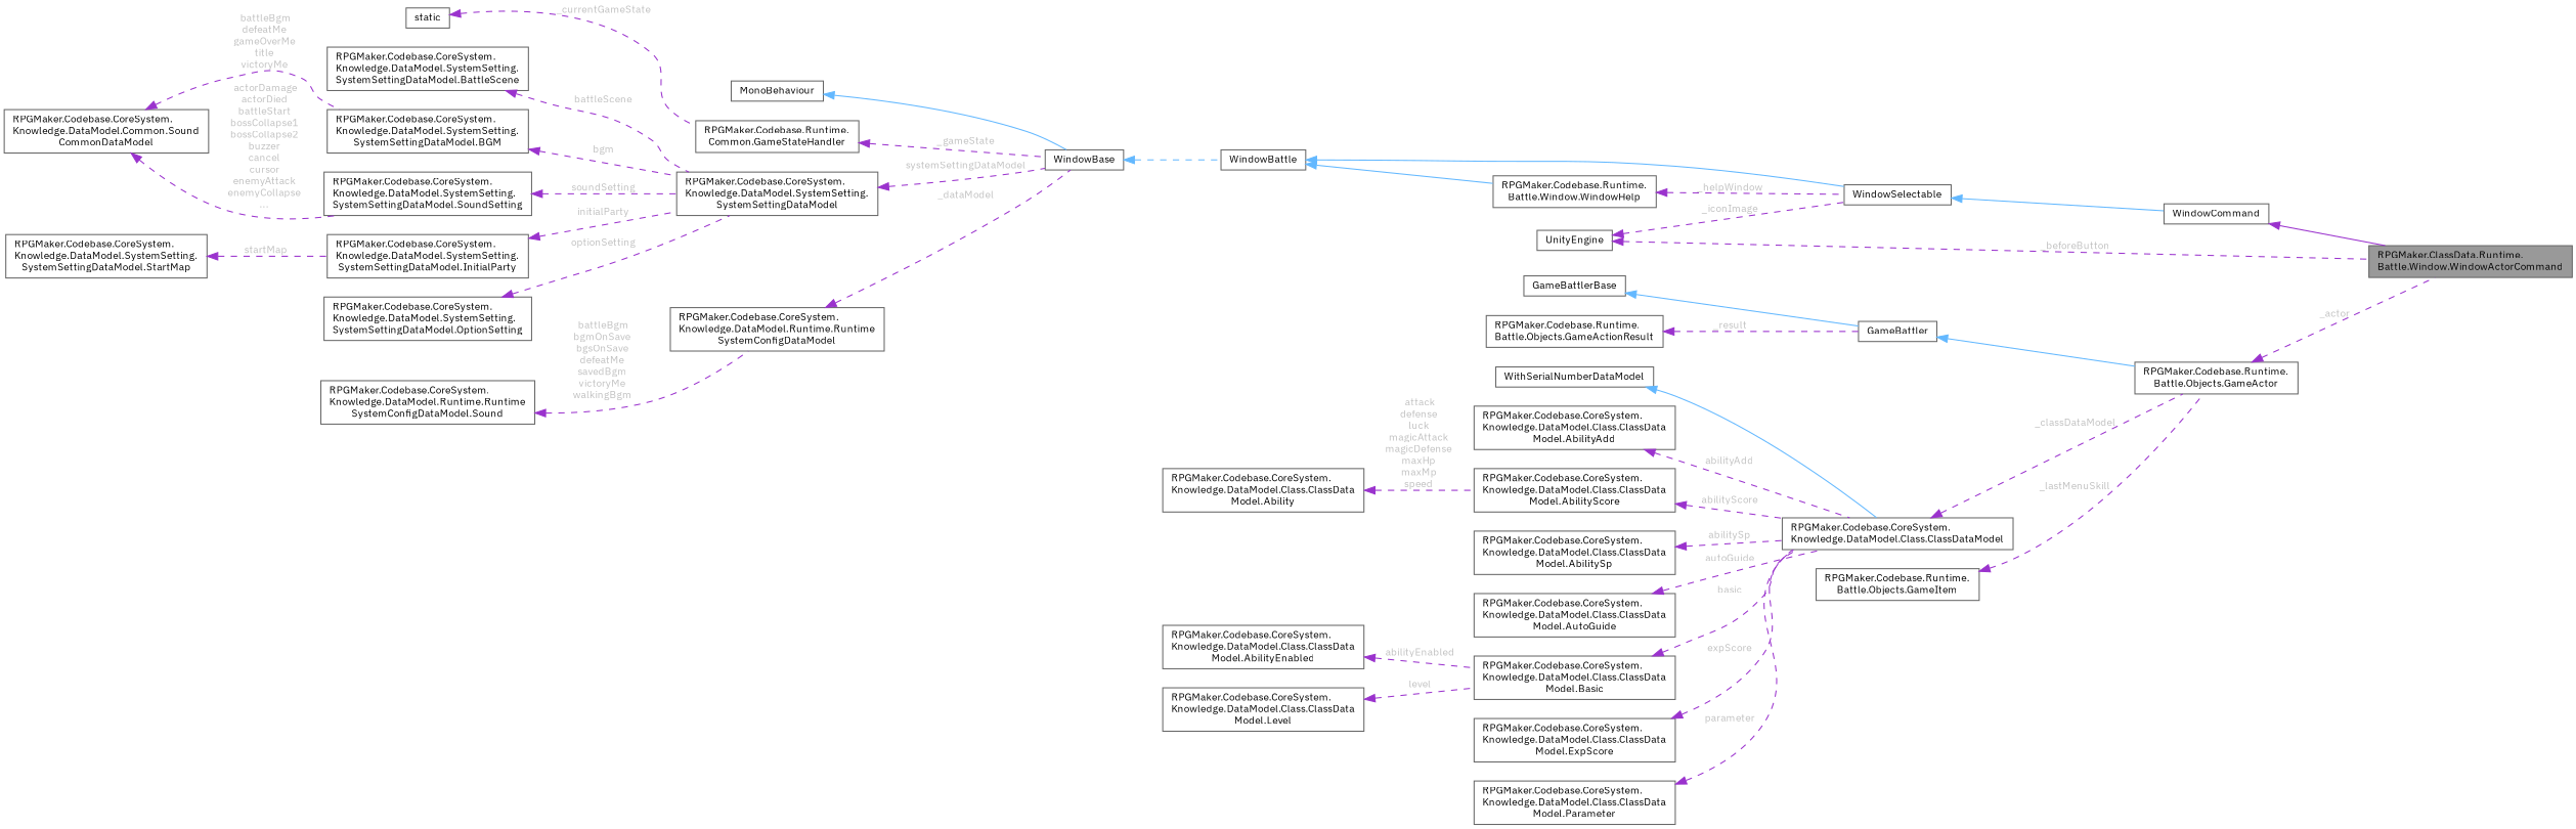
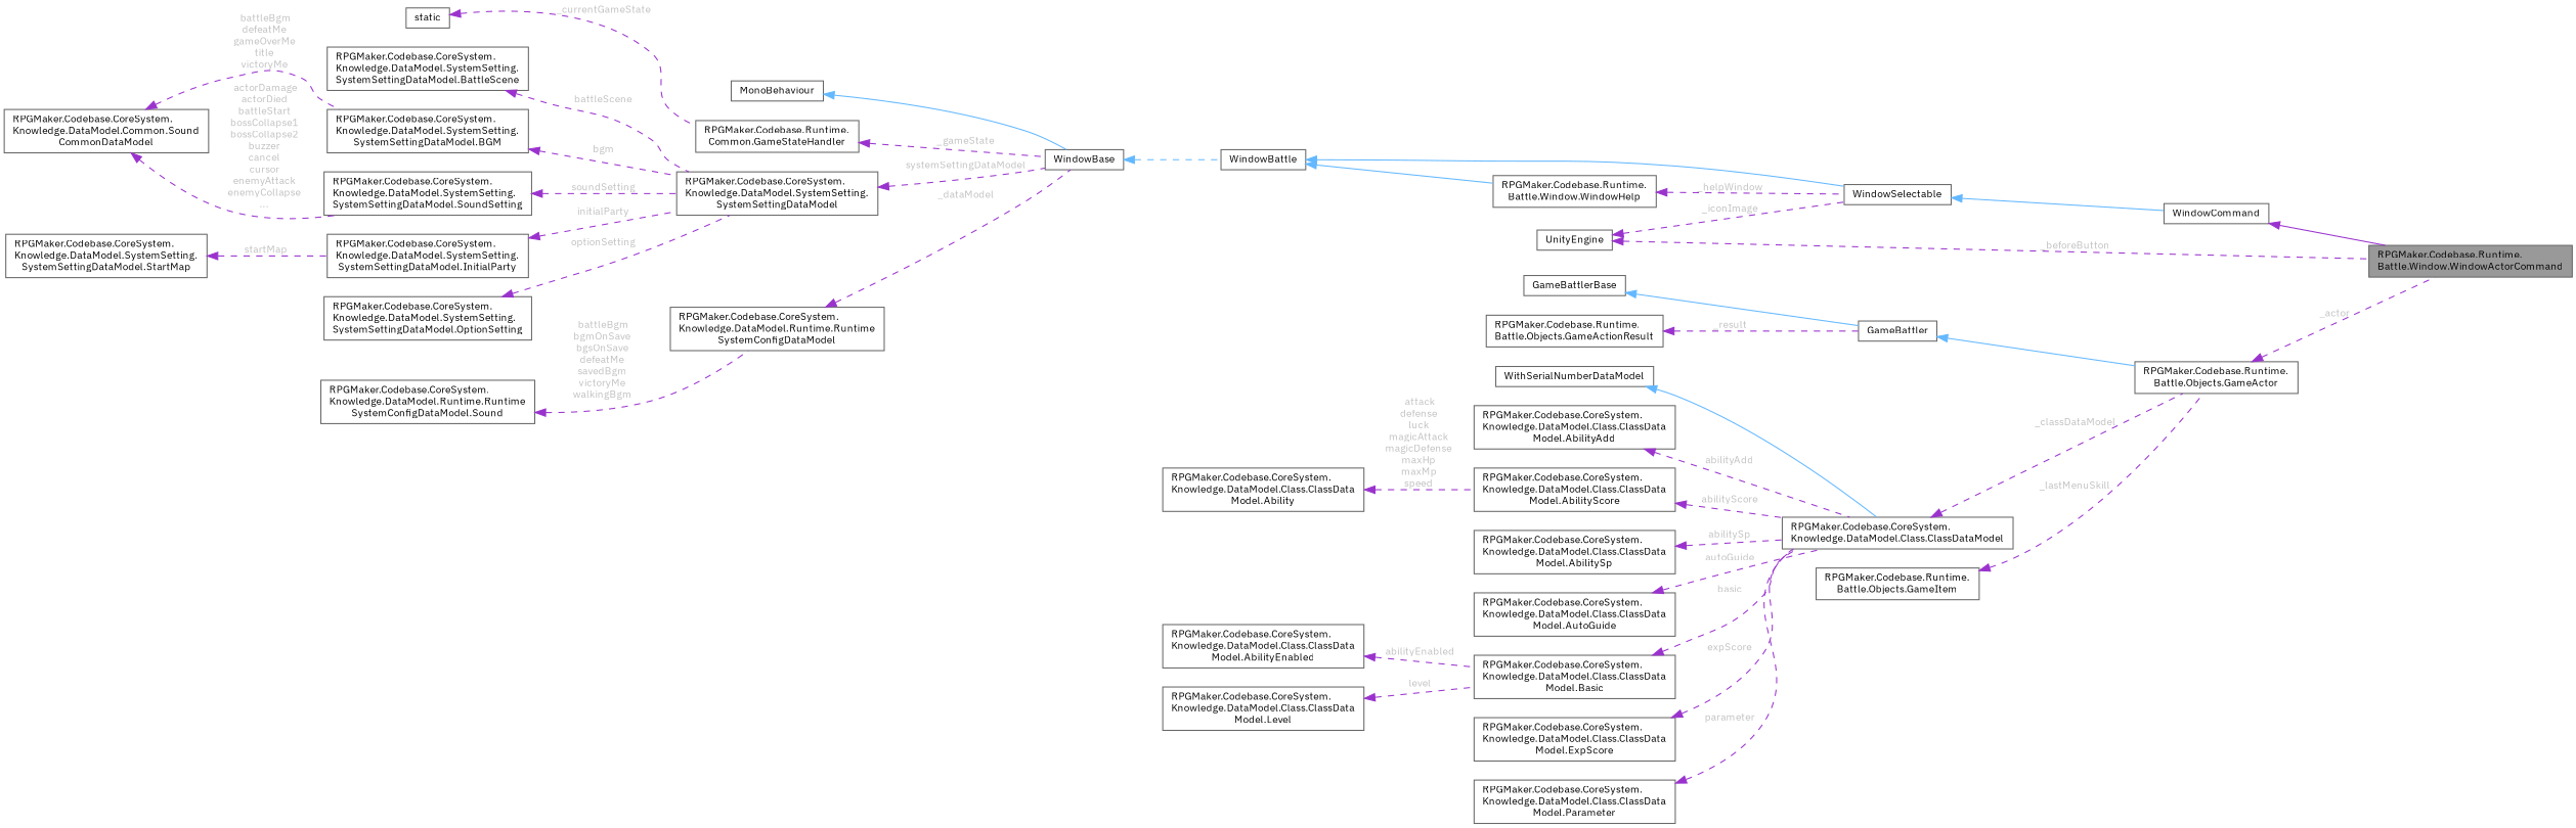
  digraph {
    fontname="IBM Plex Sans"
    rankdir=LR
    node [color=gray40 fillcolor=white fontname="IBM Plex Sans" fontsize=10 shape=box style=filled]
    edge [color=darkorchid3 dir=back fontname="IBM Plex Sans" fontsize=10 labelfontname=Helvetica labelfontsize=10 style=dashed fontcolor=grey]
-   n1 [fillcolor=grey60 fontcolor=black height=0.2 label="RPGMaker.ClassData.Runtime.\lBattle.Window.WindowActorCommand" width=0.4]
+   n1 [fillcolor=grey60 fontcolor=black height=0.2 label="RPGMaker.Codebase.Runtime.\lBattle.Window.WindowActorCommand" width=0.4]
    n2 [height=0.2 label=WindowCommand width=0.4]
    n3 [height=0.2 label=WindowSelectable width=0.4]
    n4 [height=0.2 label=WindowBattle width=0.4]
    n5 [height=0.2 label="RPGMaker.Codebase.Runtime.\lBattle.Window.WindowHelp" width=0.4]
    n6 [height=0.2 label=WindowBase width=0.4]
    n7 [height=0.2 label=MonoBehaviour width=0.4]
    n8 [height=0.2 label="RPGMaker.Codebase.Runtime.\lCommon.GameStateHandler" width=0.4]
    n9 [height=0.2 label=static width=0.4]
    n10 [height=0.2 label="RPGMaker.Codebase.CoreSystem.\lKnowledge.DataModel.SystemSetting.\lSystemSettingDataModel" width=0.4]
    n11 [height=0.2 label="RPGMaker.Codebase.CoreSystem.\lKnowledge.DataModel.SystemSetting.\lSystemSettingDataModel.BattleScene" width=0.4]
    n12 [height=0.2 label="RPGMaker.Codebase.CoreSystem.\lKnowledge.DataModel.SystemSetting.\lSystemSettingDataModel.BGM" width=0.4]
    n13 [height=0.2 label="RPGMaker.Codebase.CoreSystem.\lKnowledge.DataModel.Common.Sound\lCommonDataModel" width=0.4]
    n14 [height=0.2 label="RPGMaker.Codebase.CoreSystem.\lKnowledge.DataModel.SystemSetting.\lSystemSettingDataModel.SoundSetting" width=0.4]
    n15 [height=0.2 label="RPGMaker.Codebase.CoreSystem.\lKnowledge.DataModel.SystemSetting.\lSystemSettingDataModel.InitialParty" width=0.4]
    n16 [height=0.2 label="RPGMaker.Codebase.CoreSystem.\lKnowledge.DataModel.SystemSetting.\lSystemSettingDataModel.StartMap" width=0.4]
    n17 [height=0.2 label="RPGMaker.Codebase.CoreSystem.\lKnowledge.DataModel.SystemSetting.\lSystemSettingDataModel.OptionSetting" width=0.4]
    n18 [height=0.2 label="RPGMaker.Codebase.CoreSystem.\lKnowledge.DataModel.Runtime.Runtime\lSystemConfigDataModel" width=0.4]
    n19 [height=0.2 label="RPGMaker.Codebase.CoreSystem.\lKnowledge.DataModel.Runtime.Runtime\lSystemConfigDataModel.Sound" width=0.4]
    n20 [height=0.2 label=UnityEngine width=0.4]
    n21 [height=0.2 label="RPGMaker.Codebase.Runtime.\lBattle.Objects.GameActor" width=0.4]
    n22 [height=0.2 label=GameBattler width=0.4]
    n23 [height=0.2 label=GameBattlerBase width=0.4]
    n24 [height=0.2 label="RPGMaker.Codebase.Runtime.\lBattle.Objects.GameActionResult" width=0.4]
    n25 [height=0.2 label="RPGMaker.Codebase.CoreSystem.\lKnowledge.DataModel.Class.ClassDataModel" width=0.4]
    n26 [height=0.2 label=WithSerialNumberDataModel width=0.4]
    n27 [height=0.2 label="RPGMaker.Codebase.CoreSystem.\lKnowledge.DataModel.Class.ClassData\lModel.AbilityAdd" width=0.4]
    n28 [height=0.2 label="RPGMaker.Codebase.CoreSystem.\lKnowledge.DataModel.Class.ClassData\lModel.AbilityScore" width=0.4]
    n29 [height=0.2 label="RPGMaker.Codebase.CoreSystem.\lKnowledge.DataModel.Class.ClassData\lModel.Ability" width=0.4]
    n30 [height=0.2 label="RPGMaker.Codebase.CoreSystem.\lKnowledge.DataModel.Class.ClassData\lModel.AbilitySp" width=0.4]
    n31 [height=0.2 label="RPGMaker.Codebase.CoreSystem.\lKnowledge.DataModel.Class.ClassData\lModel.AutoGuide" width=0.4]
    n32 [height=0.2 label="RPGMaker.Codebase.CoreSystem.\lKnowledge.DataModel.Class.ClassData\lModel.Basic" width=0.4]
    n33 [height=0.2 label="RPGMaker.Codebase.CoreSystem.\lKnowledge.DataModel.Class.ClassData\lModel.AbilityEnabled" width=0.4]
    n34 [height=0.2 label="RPGMaker.Codebase.CoreSystem.\lKnowledge.DataModel.Class.ClassData\lModel.Level" width=0.4]
    n35 [height=0.2 label="RPGMaker.Codebase.CoreSystem.\lKnowledge.DataModel.Class.ClassData\lModel.ExpScore" width=0.4]
    n36 [height=0.2 label="RPGMaker.Codebase.CoreSystem.\lKnowledge.DataModel.Class.ClassData\lModel.Parameter" width=0.4]
    n37 [height=0.2 label="RPGMaker.Codebase.Runtime.\lBattle.Objects.GameItem" width=0.4]
    n2 -> n1 [style=solid fontcolor=""]
    n3 -> n2 [color=steelblue1 style=solid fontcolor=""]
    n4 -> n3 [color=steelblue1 style=solid fontcolor=""]
    n4 -> n5 [color=steelblue1 style=solid fontcolor=""]
    n5 -> n3 [label=" _helpWindow"]
    n6 -> n4 [color=steelblue1 fontcolor=""]
    n7 -> n6 [color=steelblue1 style=solid fontcolor=""]
    n8 -> n6 [label=" _gameState"]
    n9 -> n8 [label=" _currentGameState"]
    n10 -> n6 [label=" systemSettingDataModel"]
    n11 -> n10 [label=" battleScene"]
    n12 -> n10 [label=" bgm"]
    n13 -> n12 [label=" battleBgm\ndefeatMe\ngameOverMe\ntitle\nvictoryMe"]
    n13 -> n14 [label=" actorDamage\nactorDied\nbattleStart\nbossCollapse1\nbossCollapse2\nbuzzer\ncancel\ncursor\nenemyAttack\nenemyCollapse\n..."]
    n14 -> n10 [label=" soundSetting"]
    n15 -> n10 [label=" initialParty"]
    n16 -> n15 [label=" startMap"]
    n17 -> n10 [label=" optionSetting"]
    n18 -> n6 [label=" _dataModel"]
    n19 -> n18 [label=" battleBgm\nbgmOnSave\nbgsOnSave\ndefeatMe\nsavedBgm\nvictoryMe\nwalkingBgm"]
    n20 -> n1 [label=" _beforeButton"]
    n20 -> n3 [label=" _iconImage"]
    n21 -> n1 [label=" _actor"]
    n22 -> n21 [color=steelblue1 style=solid fontcolor=""]
    n23 -> n22 [color=steelblue1 style=solid fontcolor=""]
    n24 -> n22 [label=" _result"]
    n25 -> n21 [label=" _classDataModel"]
    n26 -> n25 [color=steelblue1 style=solid fontcolor=""]
    n27 -> n25 [label=" abilityAdd"]
    n28 -> n25 [label=" abilityScore"]
    n29 -> n28 [label=" attack\ndefense\nluck\nmagicAttack\nmagicDefense\nmaxHp\nmaxMp\nspeed"]
    n30 -> n25 [label=" abilitySp"]
    n31 -> n25 [label=" autoGuide"]
    n32 -> n25 [label=" basic"]
    n33 -> n32 [label=" abilityEnabled"]
    n34 -> n32 [label=" level"]
    n35 -> n25 [label=" expScore"]
    n36 -> n25 [label=" parameter"]
    n37 -> n21 [label=" _lastMenuSkill"]
  }
